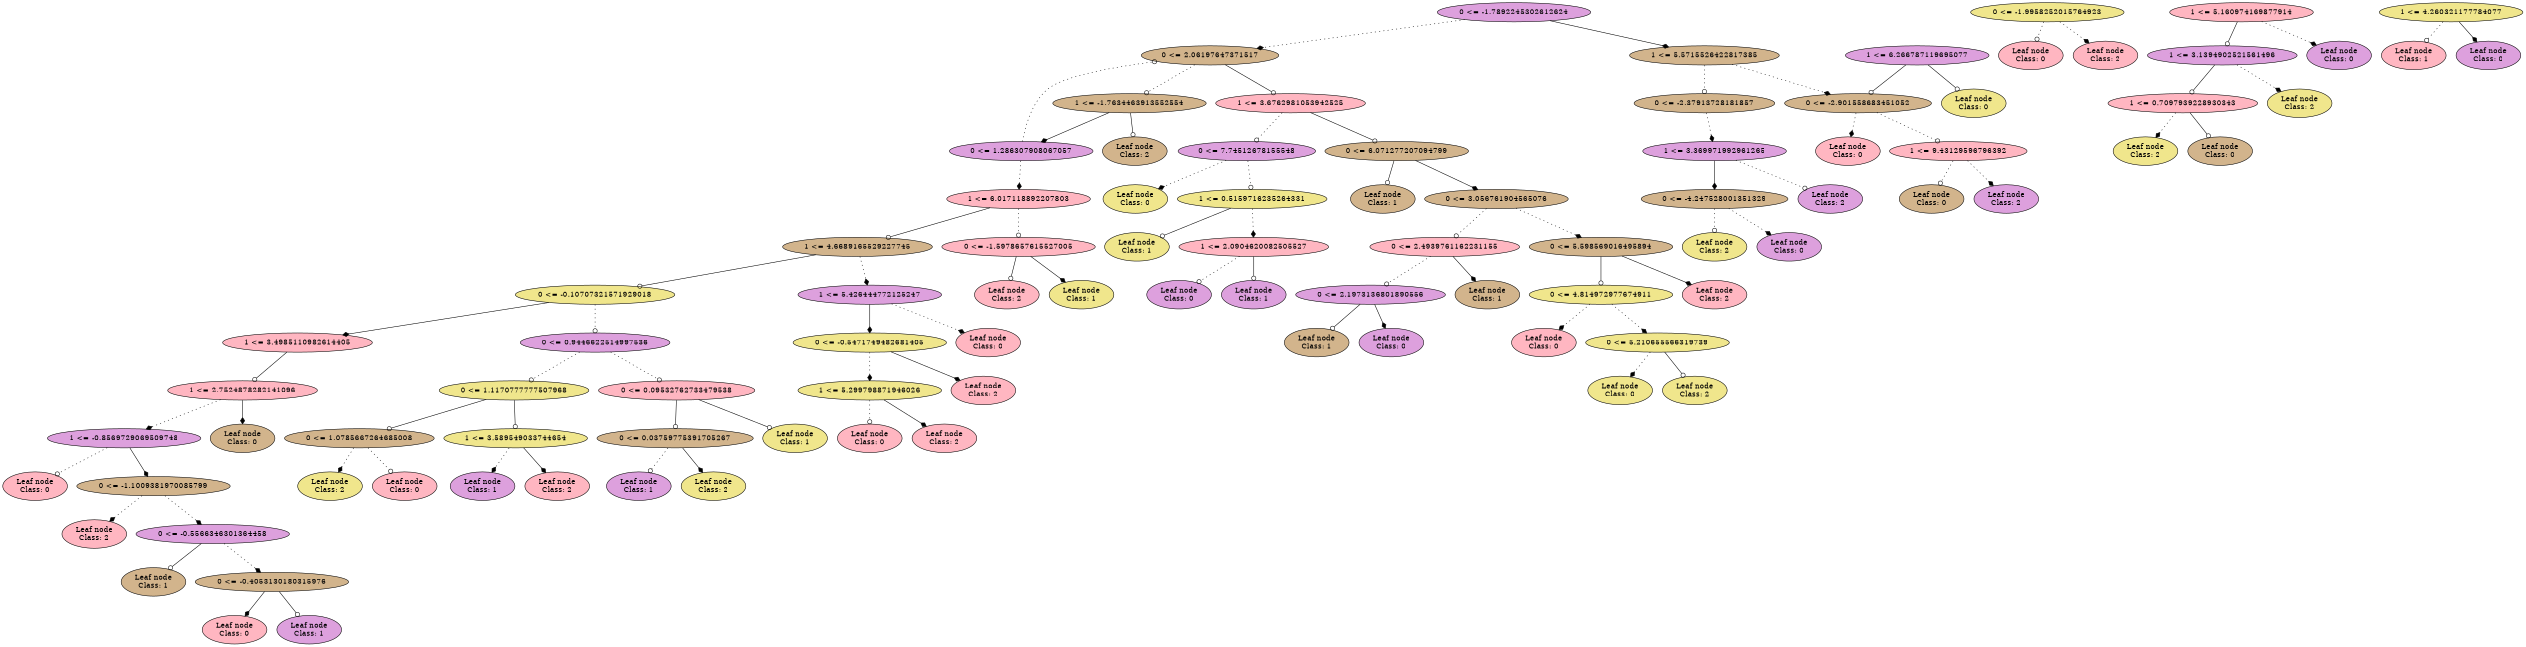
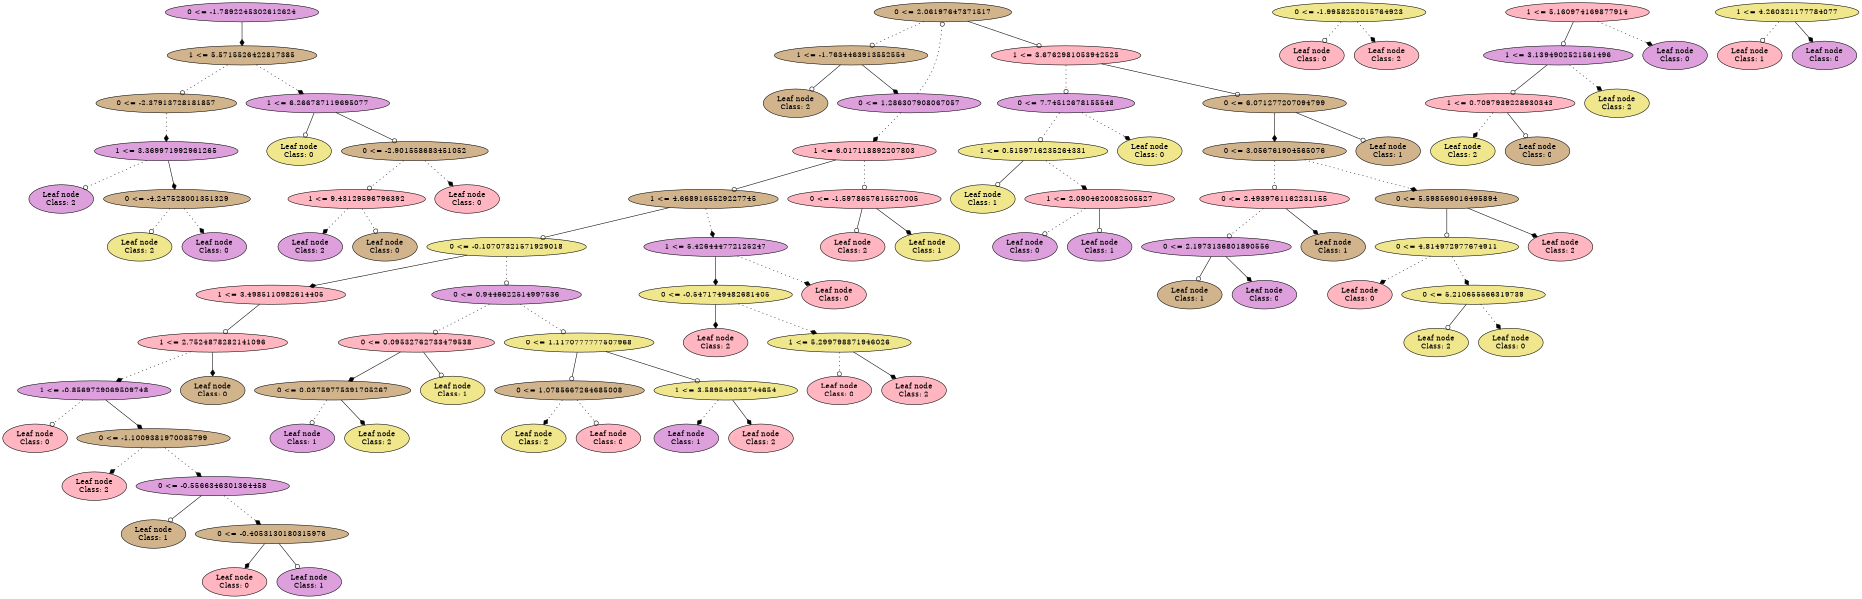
  digraph {
    node [fillcolor=lightpink style=filled]
    edge [arrowhead=diamond style=dotted]
    n1 [fillcolor=plum label="0 <= -1.7892245302612624"]
    n2 [fillcolor=tan label="1 <= 5.5715526422817385"]
    n3 [fillcolor=tan label="0 <= 2.06197647371517"]
    n4 [fillcolor=tan label="0 <= -2.37913728181857"]
    n5 [fillcolor=plum label="1 <= 6.266787119695077"]
    n6 [fillcolor=tan label="1 <= -1.7634463913552554"]
    n7 [label="1 <= 3.6762981053942525"]
    n8 [fillcolor=plum label="1 <= 3.369971992961265"]
    n9 [fillcolor=khaki label="Leaf node\nClass: 0"]
    n10 [fillcolor=tan label="0 <= -2.901558683451052"]
    n11 [fillcolor=plum label="Leaf node\nClass: 2"]
    n12 [fillcolor=tan label="0 <= -4.247528001351329"]
    n13 [fillcolor=khaki label="0 <= -1.9958252015764923"]
    n14 [label="Leaf node\nClass: 0"]
    n15 [label="Leaf node\nClass: 2"]
    n16 [fillcolor=khaki label="Leaf node\nClass: 2"]
    n17 [fillcolor=plum label="Leaf node\nClass: 0"]
    n18 [label="1 <= 9.43129596796392"]
    n19 [label="Leaf node\nClass: 0"]
    n20 [fillcolor=plum label="Leaf node\nClass: 2"]
    n21 [fillcolor=tan label="Leaf node\nClass: 0"]
    n22 [fillcolor=tan label="Leaf node\nClass: 2"]
    n23 [fillcolor=plum label="0 <= 1.286307908067057"]
    n24 [fillcolor=plum label="0 <= 7.74512678155548"]
    n25 [fillcolor=tan label="0 <= 6.071277207094799"]
    n26 [label="1 <= 6.017118892207803"]
    n27 [fillcolor=tan label="1 <= 4.6689165529227745"]
    n28 [label="0 <= -1.5978657615527005"]
    n29 [label="1 <= 5.160974169877914"]
    n30 [fillcolor=plum label="1 <= 3.1394902521561496"]
    n31 [fillcolor=plum label="Leaf node\nClass: 0"]
    n32 [fillcolor=khaki label="0 <= -0.10707321571929018"]
    n33 [fillcolor=plum label="1 <= 5.426444772125247"]
    n34 [label="Leaf node\nClass: 2"]
    n35 [fillcolor=khaki label="Leaf node\nClass: 1"]
    n36 [label="1 <= 3.4985110982614405"]
    n37 [fillcolor=plum label="0 <= 0.9446622514997536"]
    n38 [fillcolor=khaki label="0 <= -0.5471749482681405"]
    n39 [label="Leaf node\nClass: 0"]
    n40 [label="1 <= 2.7524878282141096"]
    n41 [label="0 <= 0.09532762733479538"]
    n42 [fillcolor=khaki label="0 <= 1.1170777777507968"]
    n43 [fillcolor=plum label="1 <= -0.8569729069509748"]
    n44 [fillcolor=tan label="Leaf node\nClass: 0"]
    n45 [fillcolor=khaki label="1 <= 4.260321177784077"]
    n46 [label="Leaf node\nClass: 1"]
    n47 [fillcolor=plum label="Leaf node\nClass: 0"]
    n48 [label="Leaf node\nClass: 0"]
    n49 [fillcolor=tan label="0 <= -1.1009381970085799"]
    n50 [label="Leaf node\nClass: 2"]
    n51 [fillcolor=plum label="0 <= -0.5566346301364458"]
    n52 [fillcolor=tan label="Leaf node\nClass: 1"]
    n53 [fillcolor=tan label="0 <= -0.4053130180315976"]
    n54 [label="Leaf node\nClass: 0"]
    n55 [fillcolor=plum label="Leaf node\nClass: 1"]
    n56 [fillcolor=tan label="0 <= 0.03759775391705267"]
    n57 [fillcolor=khaki label="Leaf node\nClass: 1"]
    n58 [fillcolor=tan label="0 <= 1.0785667264685008"]
    n59 [fillcolor=khaki label="1 <= 3.589549033744654"]
    n60 [fillcolor=plum label="Leaf node\nClass: 1"]
    n61 [fillcolor=khaki label="Leaf node\nClass: 2"]
    n62 [fillcolor=khaki label="Leaf node\nClass: 2"]
    n63 [label="Leaf node\nClass: 0"]
    n64 [fillcolor=plum label="Leaf node\nClass: 1"]
    n65 [label="Leaf node\nClass: 2"]
    n66 [label="Leaf node\nClass: 2"]
    n67 [fillcolor=khaki label="1 <= 5.299798871946026"]
    n68 [label="Leaf node\nClass: 0"]
    n69 [label="Leaf node\nClass: 2"]
    n70 [label="1 <= 0.7097939228930343"]
    n71 [fillcolor=khaki label="Leaf node\nClass: 2"]
    n72 [fillcolor=khaki label="Leaf node\nClass: 2"]
    n73 [fillcolor=tan label="Leaf node\nClass: 0"]
    n74 [fillcolor=khaki label="1 <= 0.5159716235264331"]
    n75 [fillcolor=khaki label="Leaf node\nClass: 0"]
    n76 [fillcolor=tan label="0 <= 3.056761904565076"]
    n77 [fillcolor=tan label="Leaf node\nClass: 1"]
    n78 [fillcolor=khaki label="Leaf node\nClass: 1"]
    n79 [label="1 <= 2.0904620082505527"]
    n80 [fillcolor=plum label="Leaf node\nClass: 0"]
    n81 [fillcolor=plum label="Leaf node\nClass: 1"]
    n82 [label="0 <= 2.4939761162231155"]
    n83 [fillcolor=tan label="0 <= 5.598569016495894"]
    n84 [fillcolor=plum label="0 <= 2.1973136801890556"]
    n85 [fillcolor=tan label="Leaf node\nClass: 1"]
    n86 [fillcolor=khaki label="0 <= 4.814972977674911"]
    n87 [label="Leaf node\nClass: 2"]
    n88 [fillcolor=tan label="Leaf node\nClass: 1"]
    n89 [fillcolor=plum label="Leaf node\nClass: 0"]
    n90 [label="Leaf node\nClass: 0"]
    n91 [fillcolor=khaki label="0 <= 5.210655566319739"]
    n92 [fillcolor=khaki label="Leaf node\nClass: 2"]
    n93 [fillcolor=khaki label="Leaf node\nClass: 0"]
    n1 -> n2 [style=solid]
-   n1 -> n3
    n2 -> n4 [arrowhead=odot]
-   n2 -> n10
+   n2 -> n5
    n3 -> n6 [arrowhead=odot]
    n3 -> n7 [arrowhead=odot style=solid]
    n4 -> n8
    n5 -> n9 [arrowhead=odot style=solid]
    n5 -> n10 [arrowhead=odot style=solid]
    n6 -> n22 [arrowhead=odot style=solid]
    n6 -> n23 [style=solid]
    n7 -> n24 [arrowhead=odot]
    n7 -> n25 [arrowhead=odot style=solid]
    n8 -> n11 [arrowhead=odot]
    n8 -> n12 [style=solid]
    n10 -> n18 [arrowhead=odot]
    n10 -> n19
    n12 -> n16 [arrowhead=odot]
    n12 -> n17
    n13 -> n14 [arrowhead=odot]
    n13 -> n15
    n18 -> n20
    n18 -> n21 [arrowhead=odot]
    n23 -> n3 [arrowhead=odot]
    n23 -> n26
    n24 -> n74 [arrowhead=odot]
    n24 -> n75
    n25 -> n76 [style=solid]
    n25 -> n77 [arrowhead=odot style=solid]
    n26 -> n27 [arrowhead=odot style=solid]
    n26 -> n28 [arrowhead=odot]
    n27 -> n32 [arrowhead=odot style=solid]
    n27 -> n33
    n28 -> n34 [arrowhead=odot style=solid]
    n28 -> n35 [style=solid]
    n29 -> n30 [arrowhead=odot style=solid]
    n29 -> n31
    n30 -> n70 [arrowhead=odot style=solid]
    n30 -> n71
    n32 -> n36 [style=solid]
    n32 -> n37 [arrowhead=odot]
    n33 -> n38 [style=solid]
    n33 -> n39
    n36 -> n40 [arrowhead=odot style=solid]
    n37 -> n41 [arrowhead=odot]
    n37 -> n42 [arrowhead=odot]
    n38 -> n66 [style=solid]
    n38 -> n67
    n40 -> n43
    n40 -> n44 [style=solid]
-   n41 -> n56 [arrowhead=odot style=solid]
+   n41 -> n56 [style=solid]
    n41 -> n57 [arrowhead=odot style=solid]
    n42 -> n58 [arrowhead=odot style=solid]
    n42 -> n59 [arrowhead=odot style=solid]
    n43 -> n48 [arrowhead=odot]
    n43 -> n49 [style=solid]
    n45 -> n46 [arrowhead=odot]
    n45 -> n47 [style=solid]
    n49 -> n50
    n49 -> n51
    n51 -> n52 [arrowhead=odot style=solid]
    n51 -> n53
    n53 -> n54 [style=solid]
    n53 -> n55 [arrowhead=odot style=solid]
    n56 -> n60 [arrowhead=odot]
    n56 -> n61 [style=solid]
    n58 -> n62
    n58 -> n63 [arrowhead=odot]
    n59 -> n64
    n59 -> n65 [style=solid]
    n67 -> n68 [arrowhead=odot]
    n67 -> n69 [style=solid]
    n70 -> n72
    n70 -> n73 [arrowhead=odot style=solid]
    n74 -> n78 [arrowhead=odot style=solid]
    n74 -> n79
    n76 -> n82 [arrowhead=odot]
    n76 -> n83
    n79 -> n80 [arrowhead=odot]
    n79 -> n81 [arrowhead=odot style=solid]
    n82 -> n84 [arrowhead=odot]
    n82 -> n85 [style=solid]
    n83 -> n86 [arrowhead=odot style=solid]
    n83 -> n87 [style=solid]
    n84 -> n88 [arrowhead=odot style=solid]
    n84 -> n89 [style=solid]
    n86 -> n90
    n86 -> n91
    n91 -> n92 [arrowhead=odot style=solid]
    n91 -> n93
  }
